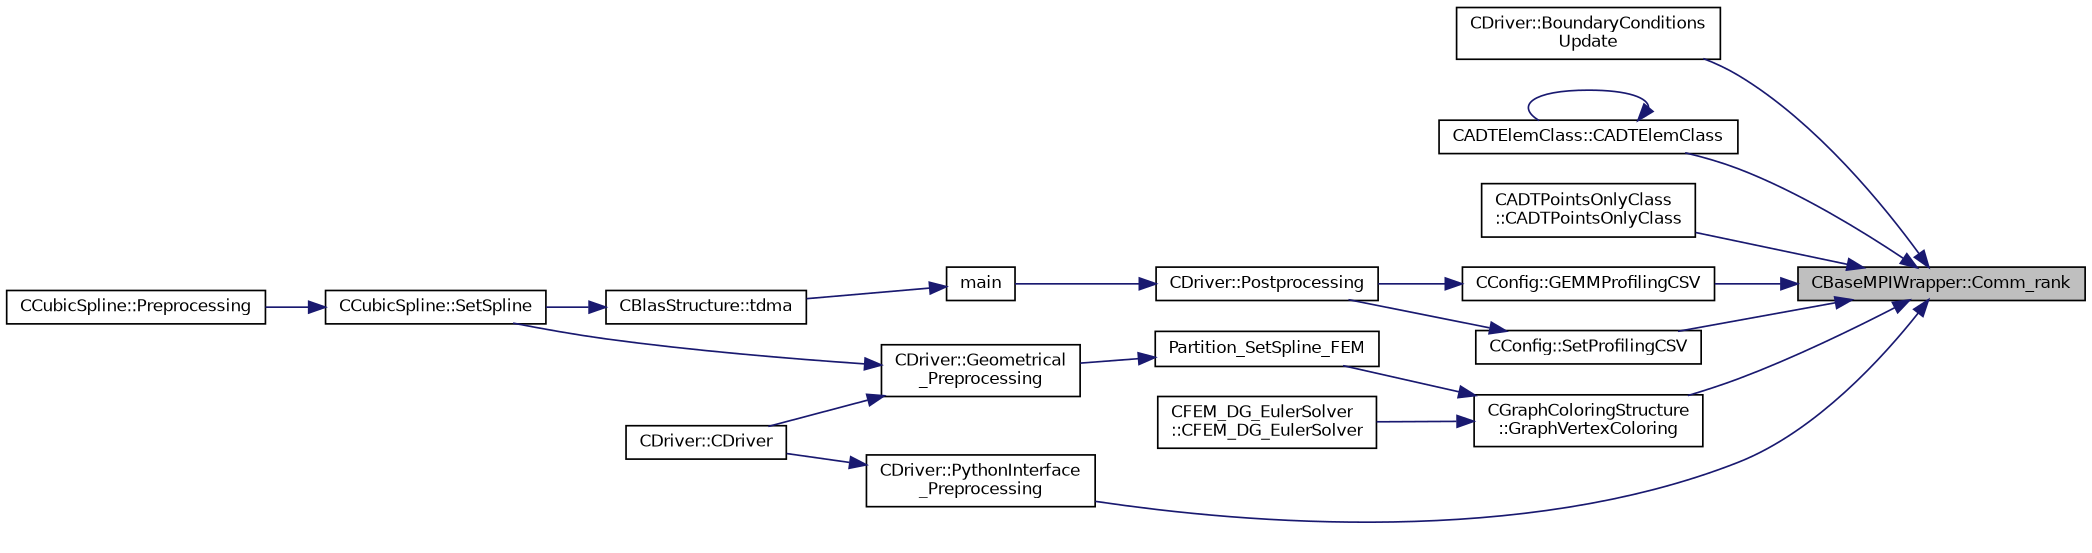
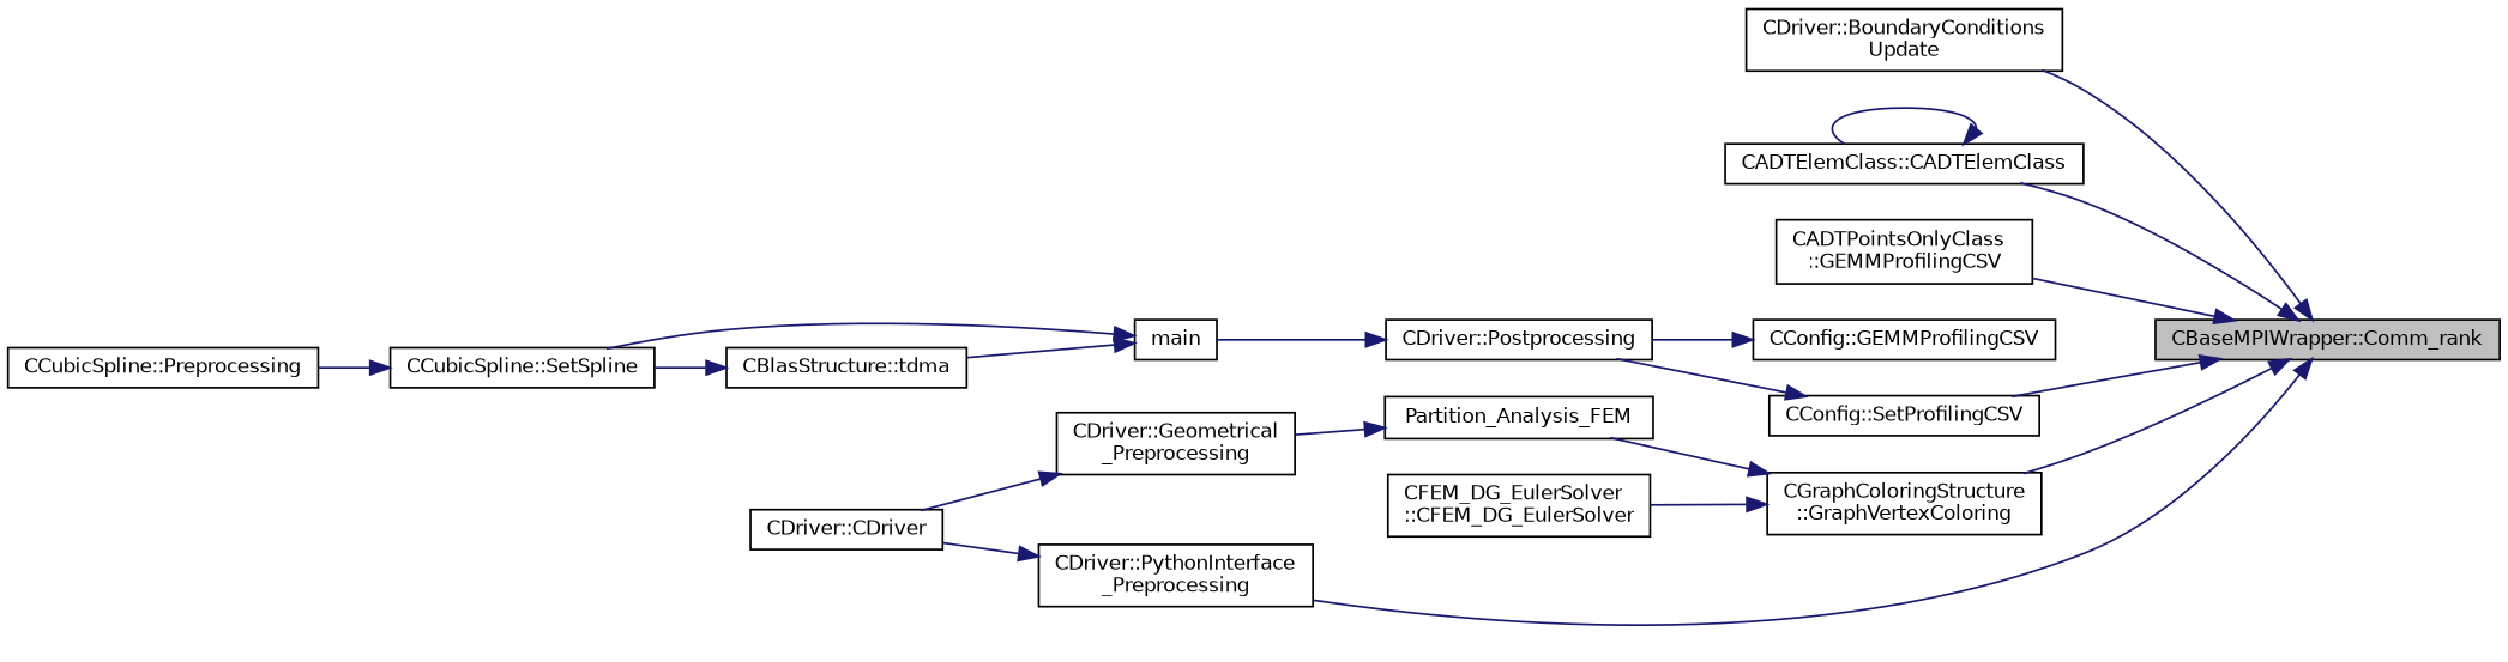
  digraph {
    fontname="DejaVu Sans"
    rankdir=RL
    node [color=black fillcolor=white fontname="DejaVu Sans" fontsize=10 shape=record style=filled]
    edge [color=midnightblue dir=back fontname="DejaVu Sans" fontsize=10 labelfontname=Helvetica labelfontsize=10 style=solid]
    n1 [fillcolor=grey75 fontcolor=black height=0.2 label="CBaseMPIWrapper::Comm_rank" width=0.4]
    n2 [height=0.2 label="CDriver::BoundaryConditions\lUpdate" width=0.4]
    n3 [height=0.2 label="CADTElemClass::CADTElemClass" width=0.4]
-   n4 [height=0.2 label="CADTPointsOnlyClass\l::CADTPointsOnlyClass" width=0.4]
+   n4 [height=0.2 label="CADTPointsOnlyClass\l::GEMMProfilingCSV" width=0.4]
    n5 [height=0.2 label="CConfig::GEMMProfilingCSV" width=0.4]
    n6 [height=0.2 label="CGraphColoringStructure\l::GraphVertexColoring" width=0.4]
    n7 [height=0.2 label="CDriver::PythonInterface\l_Preprocessing" width=0.4]
    n8 [height=0.2 label="CConfig::SetProfilingCSV" width=0.4]
    n9 [height=0.2 label="CDriver::Postprocessing" width=0.4]
-   n10 [height=0.2 label=Partition_SetSpline_FEM width=0.4]
+   n10 [height=0.2 label=Partition_Analysis_FEM width=0.4]
    n11 [height=0.2 label="CFEM_DG_EulerSolver\l::CFEM_DG_EulerSolver" width=0.4]
    n12 [height=0.2 label="CDriver::Geometrical\l_Preprocessing" width=0.4]
    n13 [height=0.2 label="CDriver::CDriver" width=0.4]
    n14 [height=0.2 label=main width=0.4]
    n15 [height=0.2 label="CCubicSpline::SetSpline" width=0.4]
    n16 [height=0.2 label="CBlasStructure::tdma" width=0.4]
    n17 [height=0.2 label="CCubicSpline::Preprocessing" width=0.4]
    n1 -> n2
    n1 -> n3
    n1 -> n4
-   n1 -> n5
    n1 -> n6
    n1 -> n7
    n1 -> n8
    n3 -> n3
    n5 -> n9
    n6 -> n10
    n6 -> n11
    n7 -> n13
    n8 -> n9
    n9 -> n14
    n10 -> n12
    n12 -> n13
-   n12 -> n15
+   n14 -> n15
    n14 -> n16
    n15 -> n17
    n16 -> n15
  }
